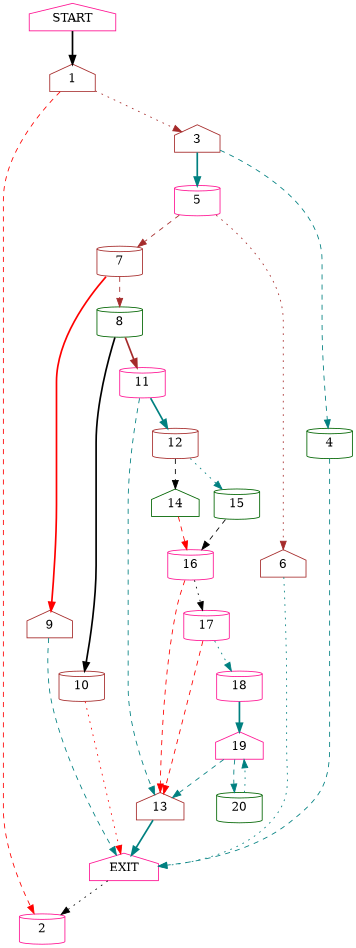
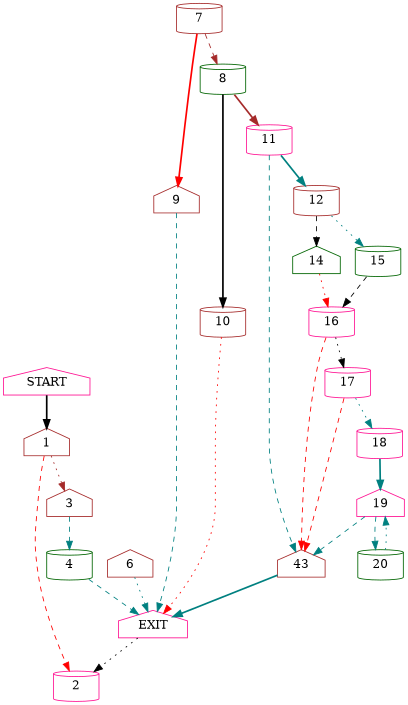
  digraph {
    node [color=deeppink shape=cylinder]
    edge [color=teal style=dashed]
    n1 [label=START shape=house]
    1 [color=brown shape=house]
    2
    3 [color=brown shape=house]
    n5 [label=EXIT shape=house]
    4 [color=darkgreen]
-   5
    6 [color=brown shape=house]
    7 [color=brown]
    8 [color=darkgreen]
    9 [color=brown shape=house]
    10 [color=brown]
    11
    12 [color=brown]
-   13 [color=brown shape=house]
+   13 [color=brown shape=house label=43]
    14 [color=darkgreen shape=house]
    15 [color=darkgreen]
    16
    17
    18
    19 [shape=house]
    20 [color=darkgreen]
    n1 -> 1 [color=black style=bold]
    1 -> 2 [color=red]
    1 -> 3 [color=brown style=dotted]
    3 -> 4
-   3 -> 5 [style=bold]
    n5 -> 2 [color=black style=dotted]
    4 -> n5
-   5 -> 6 [color=brown style=dotted]
-   5 -> 7 [color=brown]
    6 -> n5 [style=dotted]
    7 -> 8 [color=brown]
    7 -> 9 [color=red style=bold]
    8 -> 10 [color=black style=bold]
    8 -> 11 [color=brown style=bold]
    9 -> n5
    10 -> n5 [color=red style=dotted]
    11 -> 12 [style=bold]
    11 -> 13
    12 -> 14 [color=black]
    12 -> 15 [style=dotted]
    13 -> n5 [style=bold]
-   14 -> 16 [color=red]
+   14 -> 16 [color=red style=dotted]
    15 -> 16 [color=black]
    16 -> 13 [color=red]
    16 -> 17 [color=black style=dotted]
    17 -> 13 [color=red]
    17 -> 18 [style=dotted]
    18 -> 19 [style=bold]
    19 -> 13
    19 -> 20
    20 -> 19 [style=dotted]
  }
